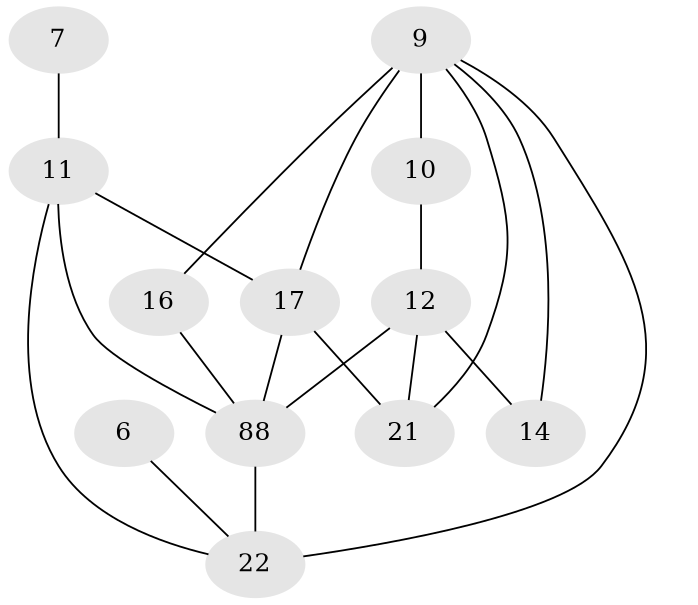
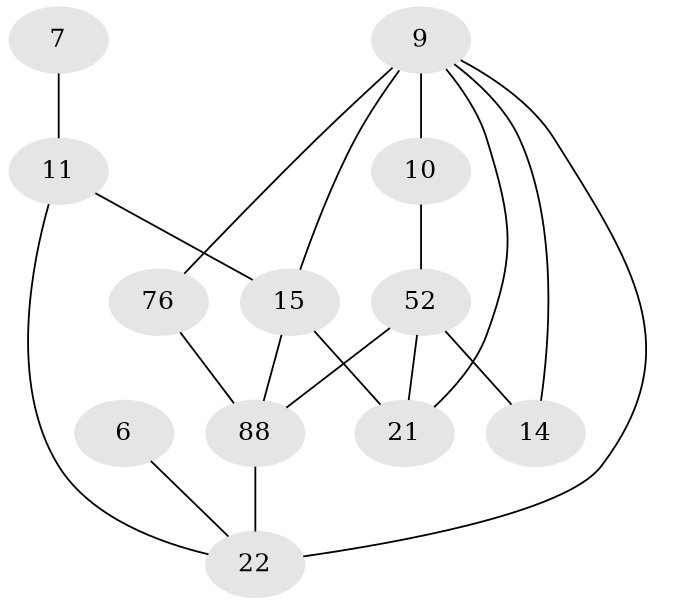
  graph {
    fontname="DejaVu Serif"
    node [color=gray90 fontname="DejaVu Serif" style=filled]
    edge [fontname="DejaVu Serif" weight=1.0]
    n1 [label=7]
    11
    22
-   15 [label=17]
+   15
    n5 [label=88]
    6
    9
    10
    14
-   16
+   16 [label=76]
    21
-   12
+   12 [label=52]
    n1 -- 11
    11 -- 22
    11 -- 15
-   11 -- n5
    15 -- n5
    15 -- 21
    n5 -- 22 [weight=3.0]
    6 -- 22
    9 -- 22
    9 -- 15 [weight=2.0]
    9 -- 10
    9 -- 14
    9 -- 16
    9 -- 21
    10 -- 12
    16 -- n5 [weight=2.0]
    12 -- n5 [weight=2.0]
    12 -- 14 [weight=2.0]
    12 -- 21
  }
